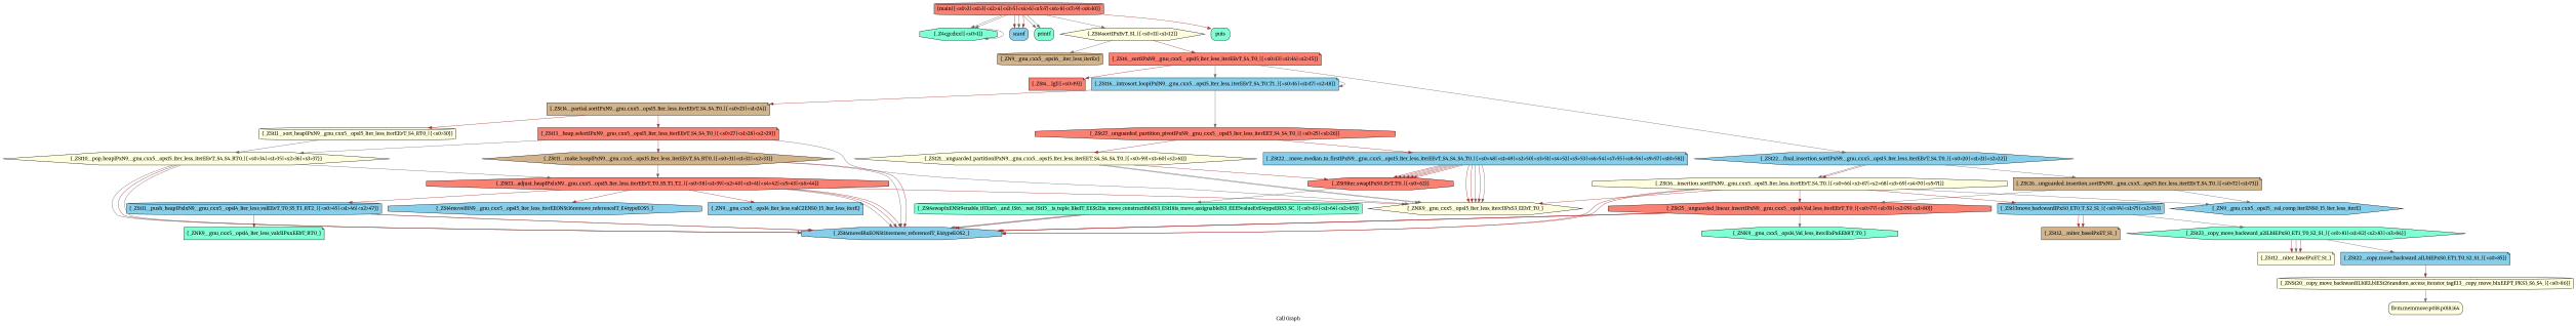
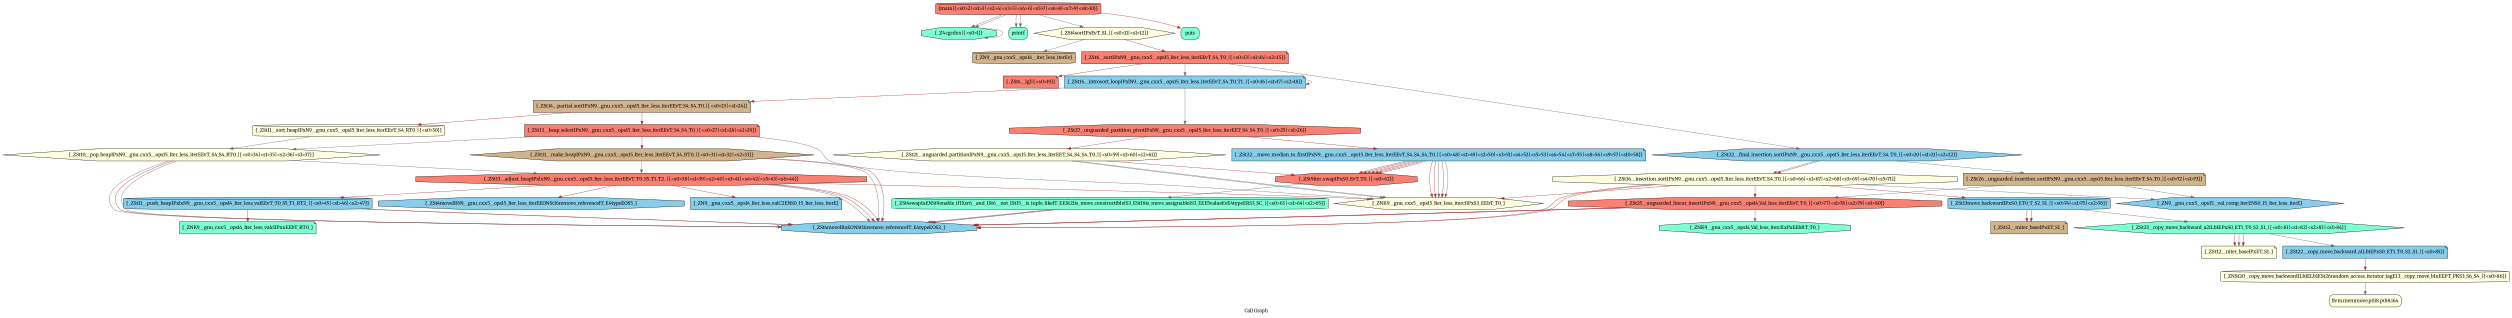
  digraph {
    fontname=Merriweather
    label="Call Graph"
    node [fillcolor=skyblue fontname=Merriweather shape=note style=filled]
    edge [color=brown fontname=Merriweather tailport=s0]
    n1 [fillcolor=aquamarine label="{_Z4cgcdxx|{<s0>1}}" shape=octagon]
    n2 [fillcolor=salmon label="{_ZSt9iter_swapIPxS0_EvT_T0_|{<s0>62}}" shape=octagon]
    n3 [fillcolor=aquamarine label="{_ZSt4swapIxENSt9enable_ifIXsr6__and_ISt6__not_ISt15__is_tuple_likeIT_EESt21is_move_constructibleIS3_ESt18is_move_assignableIS3_EEE5valueEvE4typeERS3_SC_|{<s0>63|<s1>64|<s2>65}}" shape=cylinder]
    n4 [label="{_ZSt4moveIRxEONSt16remove_referenceIT_E4typeEOS2_}" shape=octagon]
    n5 [fillcolor=tan label="{_ZN9__gnu_cxx5__ops16__iter_less_iterEv}" shape=cylinder]
    n6 [label="{_ZN9__gnu_cxx5__ops15__val_comp_iterENS0_15_Iter_less_iterE}" shape=hexagon]
    n7 [fillcolor=lightyellow label="{_ZSt11__sort_heapIPxN9__gnu_cxx5__ops15_Iter_less_iterEEvT_S4_RT0_|{<s0>30}}" shape=cylinder]
    n8 [fillcolor=lightyellow label="{_ZSt10__pop_heapIPxN9__gnu_cxx5__ops15_Iter_less_iterEEvT_S4_S4_RT0_|{<s0>34|<s1>35|<s2>36|<s3>37}}" shape=hexagon]
    n9 [fillcolor=salmon label="{_ZSt13__adjust_heapIPxlxN9__gnu_cxx5__ops15_Iter_less_iterEEvT_T0_S5_T1_T2_|{<s0>38|<s1>39|<s2>40|<s3>41|<s4>42|<s5>43|<s6>44}}" shape=octagon]
    n10 [label="{_ZN9__gnu_cxx5__ops14_Iter_less_valC2ENS0_15_Iter_less_iterE}"]
    n11 [fillcolor=lightyellow label="{_ZNK9__gnu_cxx5__ops15_Iter_less_iterclIPxS3_EEbT_T0_}" shape=hexagon]
    n12 [label="{_ZSt4moveIRN9__gnu_cxx5__ops15_Iter_less_iterEEONSt16remove_referenceIT_E4typeEOS5_}" shape=octagon]
    n13 [label="{_ZSt11__push_heapIPxlxN9__gnu_cxx5__ops14_Iter_less_valEEvT_T0_S5_T1_RT2_|{<s0>45|<s1>46|<s2>47}}" shape=cylinder]
    n14 [fillcolor=aquamarine label="{_ZNK9__gnu_cxx5__ops14_Val_less_iterclIxPxEEbRT_T0_}" shape=octagon]
-   n15 [label="{scanf}" shape=Mrecord]
    n16 [fillcolor=salmon label="{_ZSt4__lgl|{<s0>19}}"]
    n17 [fillcolor=tan label="{_ZSt12__miter_baseIPxET_S1_}"]
    n18 [fillcolor=aquamarine label="{_ZNK9__gnu_cxx5__ops14_Iter_less_valclIPxxEEbT_RT0_}"]
    n19 [fillcolor=aquamarine label="{printf}" shape=Mrecord]
    n20 [fillcolor=tan label="{_ZSt26__unguarded_insertion_sortIPxN9__gnu_cxx5__ops15_Iter_less_iterEEvT_S4_T0_|{<s0>72|<s1>73}}"]
    n21 [fillcolor=salmon label="{_ZSt25__unguarded_linear_insertIPxN9__gnu_cxx5__ops14_Val_less_iterEEvT_T0_|{<s0>77|<s1>78|<s2>79|<s3>80}}" shape=octagon]
    n22 [fillcolor=tan label="{_ZSt14__partial_sortIPxN9__gnu_cxx5__ops15_Iter_less_iterEEvT_S4_S4_T0_|{<s0>23|<s1>24}}"]
    n23 [fillcolor=salmon label="{_ZSt13__heap_selectIPxN9__gnu_cxx5__ops15_Iter_less_iterEEvT_S4_S4_T0_|{<s0>27|<s1>28|<s2>29}}"]
    n24 [fillcolor=tan label="{_ZSt11__make_heapIPxN9__gnu_cxx5__ops15_Iter_less_iterEEvT_S4_RT0_|{<s0>31|<s1>32|<s2>33}}" shape=hexagon]
    n25 [fillcolor=lightyellow label="{_ZSt12__niter_baseIPxET_S1_}"]
    n26 [fillcolor=lightyellow label="{_ZSt21__unguarded_partitionIPxN9__gnu_cxx5__ops15_Iter_less_iterEET_S4_S4_S4_T0_|{<s0>59|<s1>60|<s2>61}}" shape=hexagon]
    n27 [fillcolor=salmon label="{_ZSt6__sortIPxN9__gnu_cxx5__ops15_Iter_less_iterEEvT_S4_T0_|{<s0>13|<s1>14|<s2>15}}"]
    n28 [label="{_ZSt16__introsort_loopIPxlN9__gnu_cxx5__ops15_Iter_less_iterEEvT_S4_T0_T1_|{<s0>16|<s1>17|<s2>18}}"]
    n29 [label="{_ZSt22__final_insertion_sortIPxN9__gnu_cxx5__ops15_Iter_less_iterEEvT_S4_T0_|{<s0>20|<s1>21|<s2>22}}" shape=hexagon]
    n30 [fillcolor=salmon label="{_ZSt27__unguarded_partition_pivotIPxN9__gnu_cxx5__ops15_Iter_less_iterEET_S4_S4_T0_|{<s0>25|<s1>26}}" shape=octagon]
    n31 [fillcolor=lightyellow label="{_ZSt16__insertion_sortIPxN9__gnu_cxx5__ops15_Iter_less_iterEEvT_S4_T0_|{<s0>66|<s1>67|<s2>68|<s3>69|<s4>70|<s5>71}}" shape=octagon]
    n32 [label="{_ZSt22__move_median_to_firstIPxN9__gnu_cxx5__ops15_Iter_less_iterEEvT_S4_S4_S4_T0_|{<s0>48|<s1>49|<s2>50|<s3>51|<s4>52|<s5>53|<s6>54|<s7>55|<s8>56|<s9>57|<s10>58}}"]
    n33 [label="{_ZSt13move_backwardIPxS0_ET0_T_S2_S1_|{<s0>74|<s1>75|<s2>76}}" shape=cylinder]
    n34 [fillcolor=lightyellow label="{llvm.memmove.p0i8.p0i8.i64}" shape=Mrecord]
    n35 [fillcolor=salmon label="{main|{<s0>2|<s1>3|<s2>4|<s3>5|<s4>6|<s5>7|<s6>8|<s7>9|<s8>10}}" shape=cylinder]
    n36 [fillcolor=lightyellow label="{_ZSt4sortIPxEvT_S1_|{<s0>11|<s1>12}}" shape=hexagon]
    n37 [fillcolor=aquamarine label="{puts}" shape=Mrecord]
    n38 [fillcolor=aquamarine label="{_ZSt23__copy_move_backward_a2ILb1EPxS0_ET1_T0_S2_S1_|{<s0>81|<s1>82|<s2>83|<s3>84}}" shape=hexagon]
    n39 [label="{_ZSt22__copy_move_backward_aILb1EPxS0_ET1_T0_S2_S1_|{<s0>85}}"]
    n40 [fillcolor=lightyellow label="{_ZNSt20__copy_move_backwardILb1ELb1ESt26random_access_iterator_tagE13__copy_move_bIxEEPT_PKS3_S6_S4_|{<s0>86}}" shape=cylinder]
    n1 -> n1 [color=gray40]
    n2 -> n3 [color=gray40]
    n3 -> n4 [color=gray40]
    n3 -> n4 [color=gray40 tailport=s1]
    n3 -> n4 [tailport=s2]
    n7 -> n8 [color=gray40]
    n8 -> n4 [color=gray40]
    n8 -> n4 [tailport=s1]
    n8 -> n4 [color=gray40 tailport=s2]
    n8 -> n9 [color=gray40 tailport=s3]
    n9 -> n4 [color=gray40 tailport=s1]
    n9 -> n4 [tailport=s2]
    n9 -> n4 [tailport=s5]
    n9 -> n10 [tailport=s4]
    n9 -> n11
    n9 -> n12 [tailport=s3]
    n9 -> n13 [tailport=s6]
    n13 -> n4 [color=gray40 tailport=s1]
    n13 -> n4 [tailport=s2]
    n13 -> n18
    n20 -> n6 [color=gray40]
    n20 -> n21 [color=gray40 tailport=s1]
    n21 -> n4
    n21 -> n4 [tailport=s2]
    n21 -> n4 [tailport=s3]
    n21 -> n14 [color=gray40 tailport=s1]
    n22 -> n7 [tailport=s1]
    n22 -> n23
    n23 -> n8 [color=gray40 tailport=s2]
    n23 -> n11 [color=gray40 tailport=s1]
    n23 -> n24
    n24 -> n4 [color=gray40]
    n24 -> n4 [tailport=s1]
    n24 -> n9 [color=gray40 tailport=s2]
    n26 -> n2 [tailport=s2]
    n26 -> n11 [color=gray40]
    n26 -> n11 [color=gray40 tailport=s1]
    n27 -> n16
    n27 -> n28 [color=gray40 tailport=s1]
    n27 -> n29 [color=gray40 tailport=s2]
    n28 -> n22
    n28 -> n28 [color=gray40 tailport=s2]
    n28 -> n30 [color=gray40 tailport=s1]
    n29 -> n20 [color=gray40 tailport=s1]
    n29 -> n31 [color=gray40]
    n29 -> n31 [tailport=s2]
    n30 -> n26 [tailport=s1]
    n30 -> n32
    n31 -> n4 [tailport=s1]
    n31 -> n4 [tailport=s3]
    n31 -> n6 [color=gray40 tailport=s4]
    n31 -> n11
    n31 -> n21 [tailport=s5]
    n31 -> n33 [tailport=s2]
    n32 -> n2 [tailport=s2]
    n32 -> n2 [tailport=s4]
    n32 -> n2 [color=gray40 tailport=s5]
    n32 -> n2 [tailport=s7]
    n32 -> n2 [tailport=s9]
    n32 -> n2 [tailport=s10]
    n32 -> n11
    n32 -> n11 [tailport=s1]
    n32 -> n11 [color=gray40 tailport=s3]
    n32 -> n11 [tailport=s6]
    n32 -> n11 [color=gray40 tailport=s8]
    n33 -> n17
    n33 -> n17 [tailport=s1]
    n33 -> n38 [color=gray40 tailport=s2]
    n35 -> n1 [color=gray40 tailport=s4]
    n35 -> n1 [color=gray40 tailport=s5]
-   n35 -> n15
-   n35 -> n15 [color=gray40 tailport=s1]
-   n35 -> n15 [tailport=s2]
    n35 -> n19 [color=gray40 tailport=s6]
    n35 -> n19 [color=gray40 tailport=s8]
    n35 -> n36 [color=gray40 tailport=s3]
    n35 -> n37 [tailport=s7]
    n36 -> n5 [color=gray40]
    n36 -> n27 [tailport=s1]
    n38 -> n25
    n38 -> n25 [color=gray40 tailport=s1]
    n38 -> n25 [tailport=s2]
    n38 -> n39 [color=gray40 tailport=s3]
    n39 -> n40
    n40 -> n34 [color=gray40]
  }
